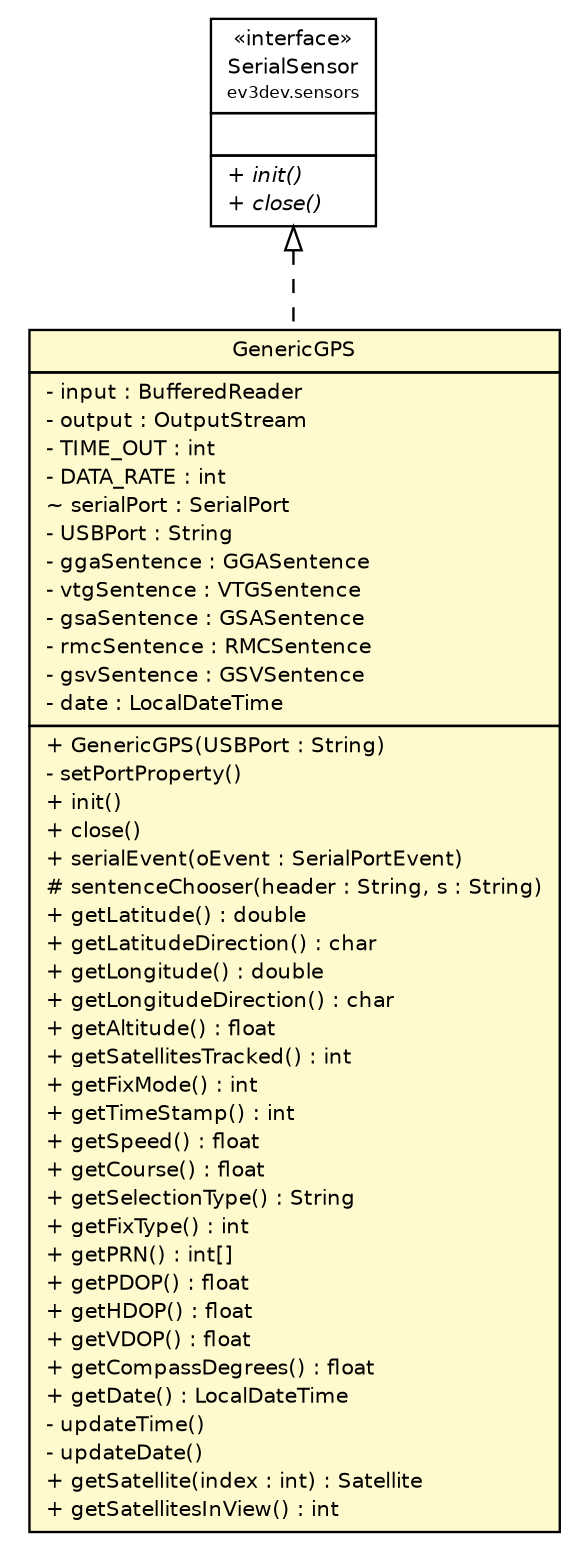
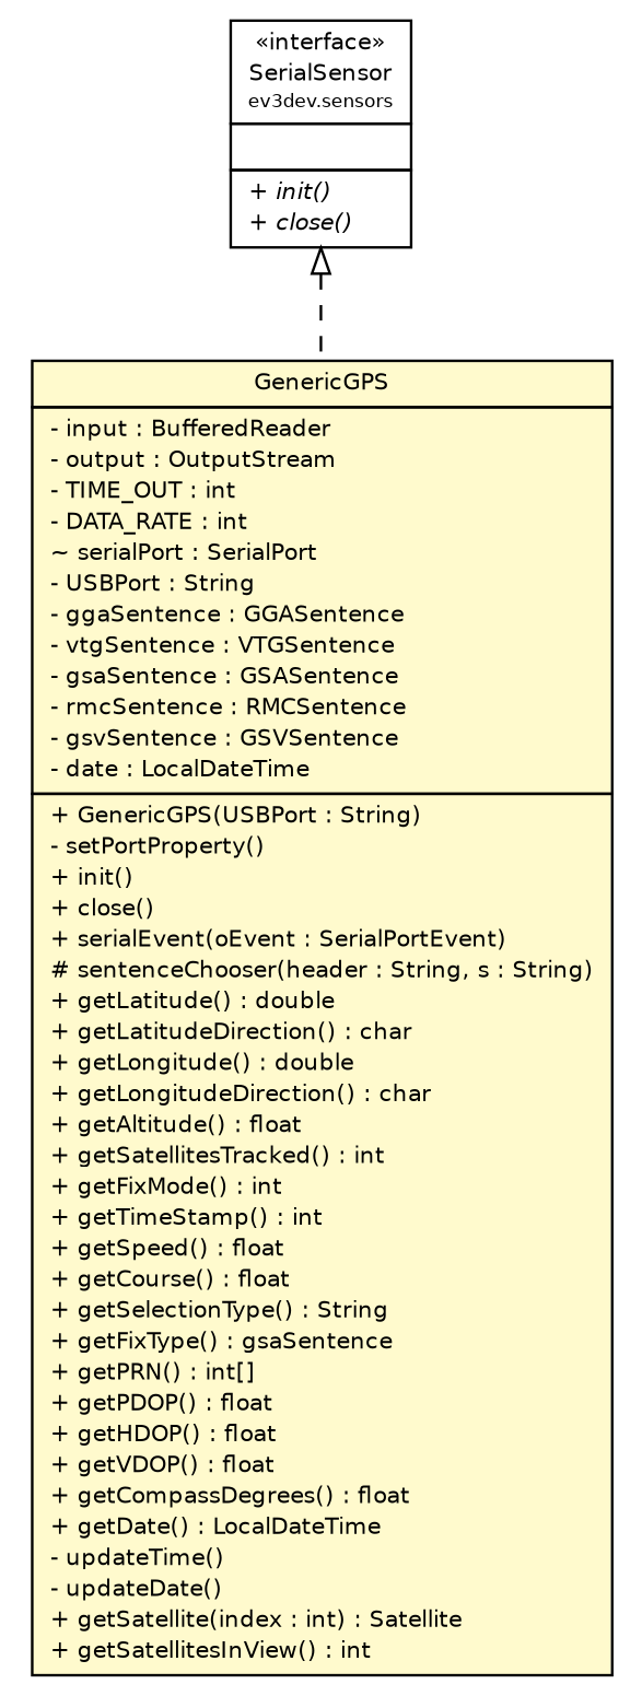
  digraph {
    nodesep=0.25
    ranksep=0.5
    node [fontcolor=black fontname=Helvetica fontsize=9.0 shape=plaintext]
    n1 [label=<<table title="ev3dev.sensors.SerialSensor" border="0" cellborder="1" cellspacing="0" cellpadding="2" port="p" href="../SerialSensor.html"> 		<tr><td><table border="0" cellspacing="0" cellpadding="1"> <tr><td align="center" balign="center"> &#171;interface&#187; </td></tr> <tr><td align="center" balign="center"> SerialSensor </td></tr> <tr><td align="center" balign="center"><font point-size="7.0"> ev3dev.sensors </font></td></tr> 		</table></td></tr> 		<tr><td><table border="0" cellspacing="0" cellpadding="1"> <tr><td align="left" balign="left">  </td></tr> 		</table></td></tr> 		<tr><td><table border="0" cellspacing="0" cellpadding="1"> <tr><td align="left" balign="left"><font face="Helvetica-Oblique" point-size="9.0"> + init() </font></td></tr> <tr><td align="left" balign="left"><font face="Helvetica-Oblique" point-size="9.0"> + close() </font></td></tr> 		</table></td></tr> 		</table>>]
-   n2 [label=<<table title="ev3dev.sensors.gps.GenericGPS" border="0" cellborder="1" cellspacing="0" cellpadding="2" port="p" bgcolor="lemonChiffon" href="./GenericGPS.html"> 		<tr><td><table border="0" cellspacing="0" cellpadding="1"> <tr><td align="center" balign="center"> GenericGPS </td></tr> 		</table></td></tr> 		<tr><td><table border="0" cellspacing="0" cellpadding="1"> <tr><td align="left" balign="left"> - input : BufferedReader </td></tr> <tr><td align="left" balign="left"> - output : OutputStream </td></tr> <tr><td align="left" balign="left"> - TIME_OUT : int </td></tr> <tr><td align="left" balign="left"> - DATA_RATE : int </td></tr> <tr><td align="left" balign="left"> ~ serialPort : SerialPort </td></tr> <tr><td align="left" balign="left"> - USBPort : String </td></tr> <tr><td align="left" balign="left"> - ggaSentence : GGASentence </td></tr> <tr><td align="left" balign="left"> - vtgSentence : VTGSentence </td></tr> <tr><td align="left" balign="left"> - gsaSentence : GSASentence </td></tr> <tr><td align="left" balign="left"> - rmcSentence : RMCSentence </td></tr> <tr><td align="left" balign="left"> - gsvSentence : GSVSentence </td></tr> <tr><td align="left" balign="left"> - date : LocalDateTime </td></tr> 		</table></td></tr> 		<tr><td><table border="0" cellspacing="0" cellpadding="1"> <tr><td align="left" balign="left"> + GenericGPS(USBPort : String) </td></tr> <tr><td align="left" balign="left"> - setPortProperty() </td></tr> <tr><td align="left" balign="left"> + init() </td></tr> <tr><td align="left" balign="left"> + close() </td></tr> <tr><td align="left" balign="left"> + serialEvent(oEvent : SerialPortEvent) </td></tr> <tr><td align="left" balign="left"> # sentenceChooser(header : String, s : String) </td></tr> <tr><td align="left" balign="left"> + getLatitude() : double </td></tr> <tr><td align="left" balign="left"> + getLatitudeDirection() : char </td></tr> <tr><td align="left" balign="left"> + getLongitude() : double </td></tr> <tr><td align="left" balign="left"> + getLongitudeDirection() : char </td></tr> <tr><td align="left" balign="left"> + getAltitude() : float </td></tr> <tr><td align="left" balign="left"> + getSatellitesTracked() : int </td></tr> <tr><td align="left" balign="left"> + getFixMode() : int </td></tr> <tr><td align="left" balign="left"> + getTimeStamp() : int </td></tr> <tr><td align="left" balign="left"> + getSpeed() : float </td></tr> <tr><td align="left" balign="left"> + getCourse() : float </td></tr> <tr><td align="left" balign="left"> + getSelectionType() : String </td></tr> <tr><td align="left" balign="left"> + getFixType() : int </td></tr> <tr><td align="left" balign="left"> + getPRN() : int[] </td></tr> <tr><td align="left" balign="left"> + getPDOP() : float </td></tr> <tr><td align="left" balign="left"> + getHDOP() : float </td></tr> <tr><td align="left" balign="left"> + getVDOP() : float </td></tr> <tr><td align="left" balign="left"> + getCompassDegrees() : float </td></tr> <tr><td align="left" balign="left"> + getDate() : LocalDateTime </td></tr> <tr><td align="left" balign="left"> - updateTime() </td></tr> <tr><td align="left" balign="left"> - updateDate() </td></tr> <tr><td align="left" balign="left"> + getSatellite(index : int) : Satellite </td></tr> <tr><td align="left" balign="left"> + getSatellitesInView() : int </td></tr> 		</table></td></tr> 		</table>>]
+   n2 [label=<<table title="ev3dev.sensors.gps.GenericGPS" border="0" cellborder="1" cellspacing="0" cellpadding="2" port="p" bgcolor="lemonChiffon" href="./GenericGPS.html"> 		<tr><td><table border="0" cellspacing="0" cellpadding="1"> <tr><td align="center" balign="center"> GenericGPS </td></tr> 		</table></td></tr> 		<tr><td><table border="0" cellspacing="0" cellpadding="1"> <tr><td align="left" balign="left"> - input : BufferedReader </td></tr> <tr><td align="left" balign="left"> - output : OutputStream </td></tr> <tr><td align="left" balign="left"> - TIME_OUT : int </td></tr> <tr><td align="left" balign="left"> - DATA_RATE : int </td></tr> <tr><td align="left" balign="left"> ~ serialPort : SerialPort </td></tr> <tr><td align="left" balign="left"> - USBPort : String </td></tr> <tr><td align="left" balign="left"> - ggaSentence : GGASentence </td></tr> <tr><td align="left" balign="left"> - vtgSentence : VTGSentence </td></tr> <tr><td align="left" balign="left"> - gsaSentence : GSASentence </td></tr> <tr><td align="left" balign="left"> - rmcSentence : RMCSentence </td></tr> <tr><td align="left" balign="left"> - gsvSentence : GSVSentence </td></tr> <tr><td align="left" balign="left"> - date : LocalDateTime </td></tr> 		</table></td></tr> 		<tr><td><table border="0" cellspacing="0" cellpadding="1"> <tr><td align="left" balign="left"> + GenericGPS(USBPort : String) </td></tr> <tr><td align="left" balign="left"> - setPortProperty() </td></tr> <tr><td align="left" balign="left"> + init() </td></tr> <tr><td align="left" balign="left"> + close() </td></tr> <tr><td align="left" balign="left"> + serialEvent(oEvent : SerialPortEvent) </td></tr> <tr><td align="left" balign="left"> # sentenceChooser(header : String, s : String) </td></tr> <tr><td align="left" balign="left"> + getLatitude() : double </td></tr> <tr><td align="left" balign="left"> + getLatitudeDirection() : char </td></tr> <tr><td align="left" balign="left"> + getLongitude() : double </td></tr> <tr><td align="left" balign="left"> + getLongitudeDirection() : char </td></tr> <tr><td align="left" balign="left"> + getAltitude() : float </td></tr> <tr><td align="left" balign="left"> + getSatellitesTracked() : int </td></tr> <tr><td align="left" balign="left"> + getFixMode() : int </td></tr> <tr><td align="left" balign="left"> + getTimeStamp() : int </td></tr> <tr><td align="left" balign="left"> + getSpeed() : float </td></tr> <tr><td align="left" balign="left"> + getCourse() : float </td></tr> <tr><td align="left" balign="left"> + getSelectionType() : String </td></tr> <tr><td align="left" balign="left"> + getFixType() : gsaSentence </td></tr> <tr><td align="left" balign="left"> + getPRN() : int[] </td></tr> <tr><td align="left" balign="left"> + getPDOP() : float </td></tr> <tr><td align="left" balign="left"> + getHDOP() : float </td></tr> <tr><td align="left" balign="left"> + getVDOP() : float </td></tr> <tr><td align="left" balign="left"> + getCompassDegrees() : float </td></tr> <tr><td align="left" balign="left"> + getDate() : LocalDateTime </td></tr> <tr><td align="left" balign="left"> - updateTime() </td></tr> <tr><td align="left" balign="left"> - updateDate() </td></tr> <tr><td align="left" balign="left"> + getSatellite(index : int) : Satellite </td></tr> <tr><td align="left" balign="left"> + getSatellitesInView() : int </td></tr> 		</table></td></tr> 		</table>>]
    n1 -> n2 [arrowtail=empty dir=back fontname=Helvetica fontsize=10 headport=p labelfontname=Helvetica labelfontsize=10 style=dashed tailport=p]
  }
